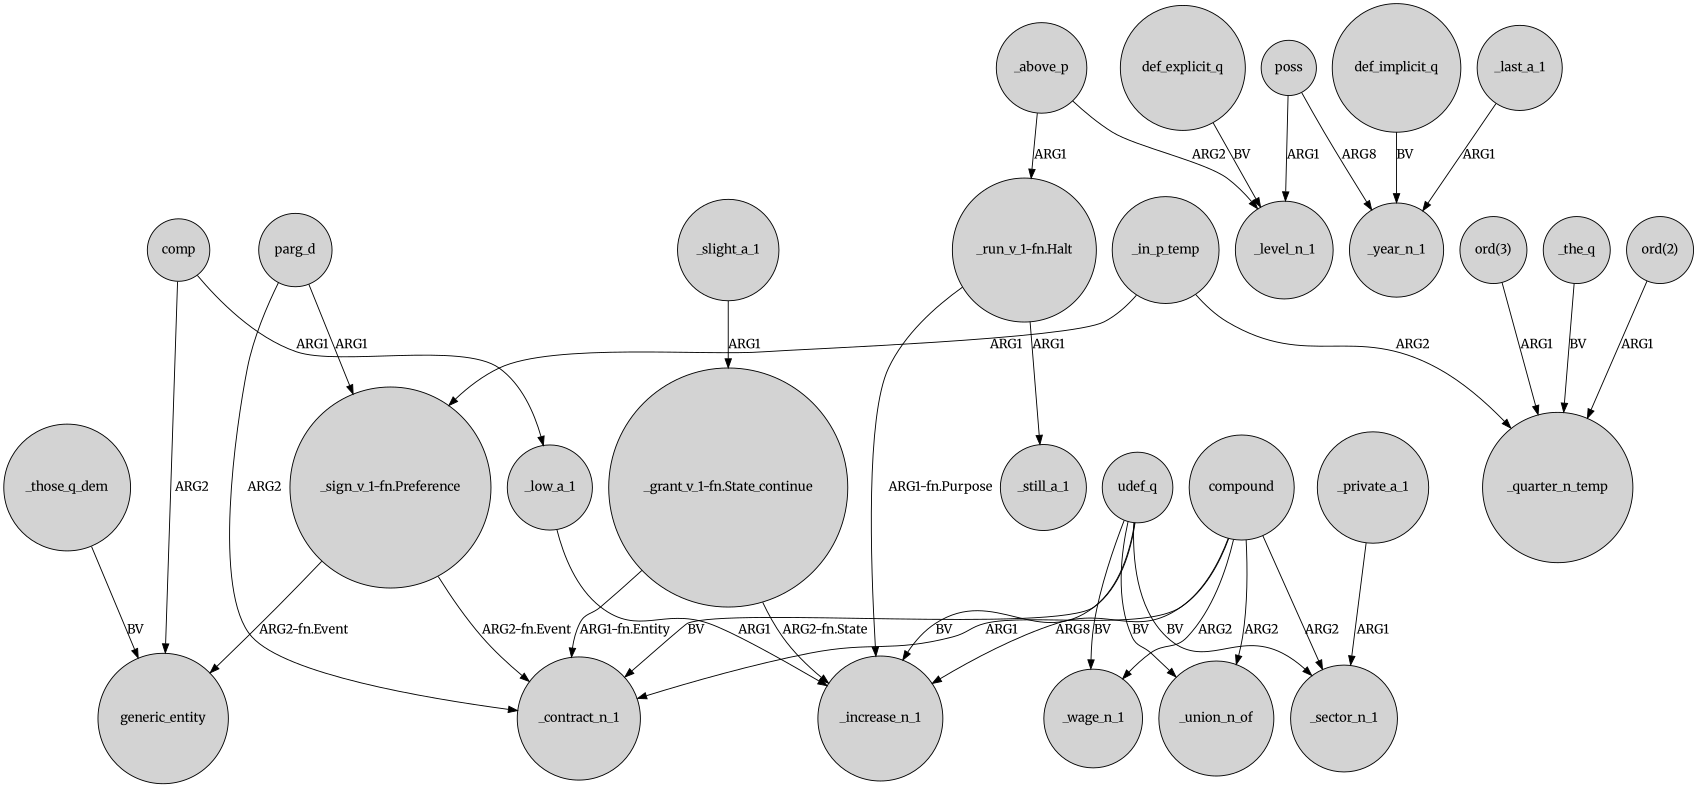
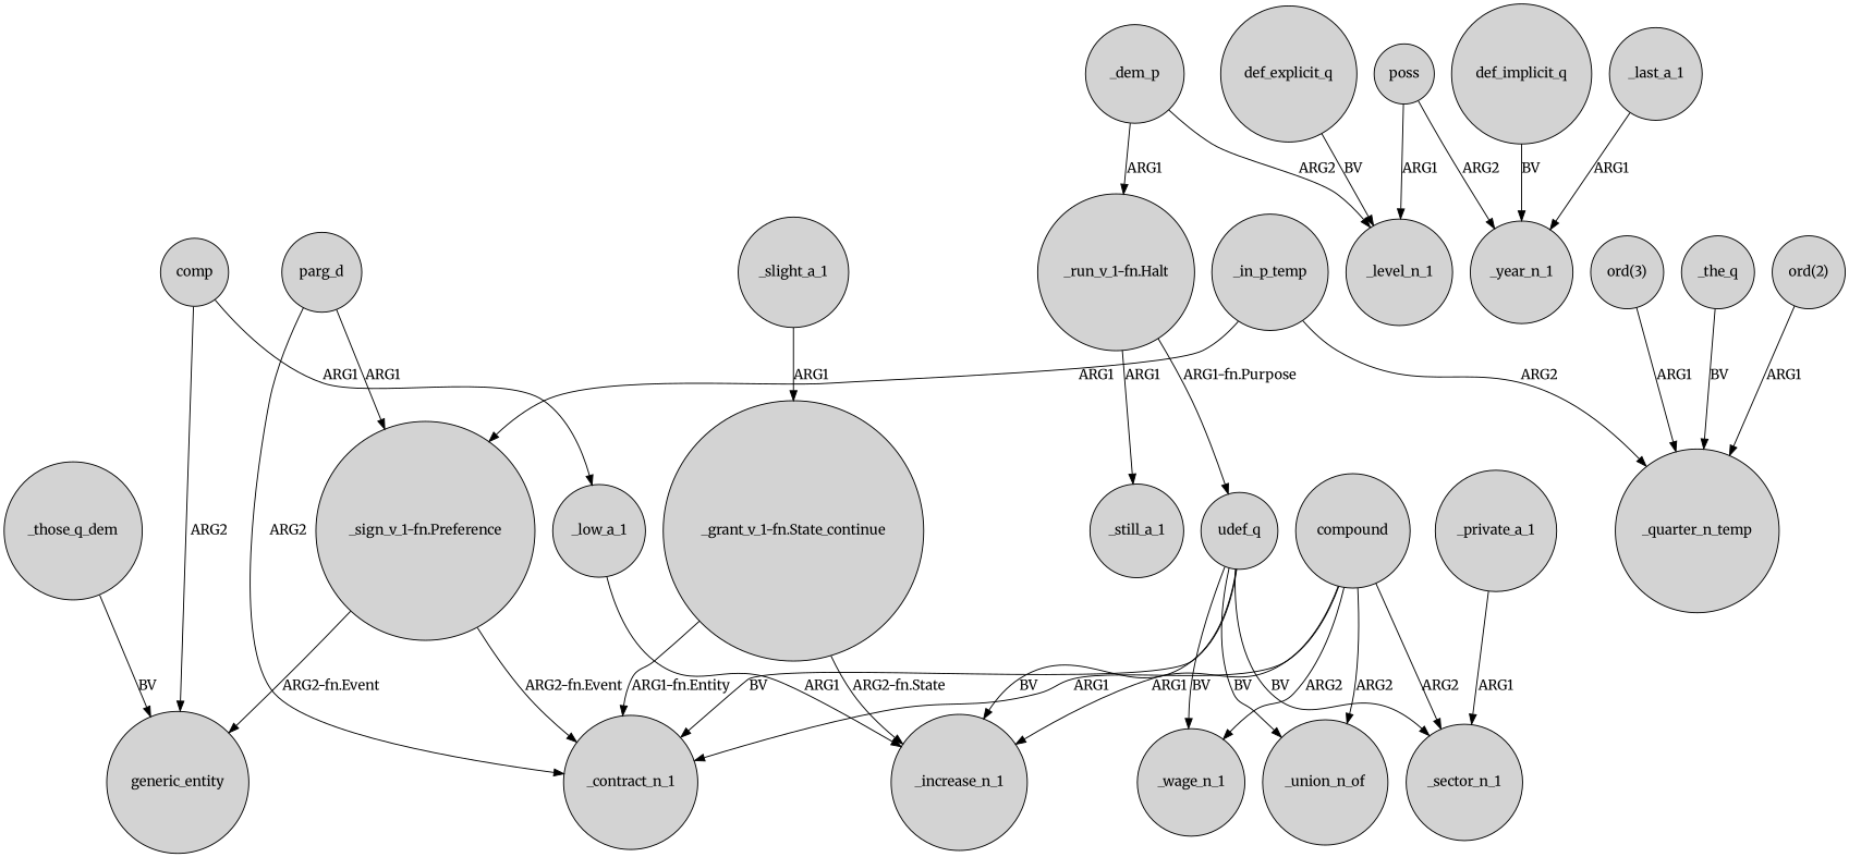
  digraph {
    fontname=Merriweather
    node [fontname=Merriweather shape=circle style=filled]
    edge [fontname=Merriweather]
    parg_d
    _contract_n_1
    "_sign_v_1-fn.Preference"
    generic_entity
    compound
    _union_n_of
    _increase_n_1
    _wage_n_1
    _sector_n_1
    _in_p_temp
    _quarter_n_temp
    _those_q_dem
    "_grant_v_1-fn.State_continue"
    comp
    _low_a_1
    "ord(3)"
    def_implicit_q
    _year_n_1
    _the_q
    poss
    _level_n_1
    udef_q
    _slight_a_1
    _private_a_1
    "_run_v_1-fn.Halt"
    _still_a_1
-   _above_p
+   _above_p [label=_dem_p]
    _last_a_1
    def_explicit_q
    "ord(2)"
    parg_d -> _contract_n_1 [label=ARG2]
    parg_d -> "_sign_v_1-fn.Preference" [label=ARG1]
    "_sign_v_1-fn.Preference" -> _contract_n_1 [label="ARG2-fn.Event"]
    "_sign_v_1-fn.Preference" -> generic_entity [label="ARG2-fn.Event"]
    compound -> _contract_n_1 [label=ARG1]
    compound -> _union_n_of [label=ARG2]
-   compound -> _increase_n_1 [label=ARG8]
+   compound -> _increase_n_1 [label=ARG1]
    compound -> _wage_n_1 [label=ARG2]
    compound -> _sector_n_1 [label=ARG2]
    _in_p_temp -> "_sign_v_1-fn.Preference" [label=ARG1]
    _in_p_temp -> _quarter_n_temp [label=ARG2]
    _those_q_dem -> generic_entity [label=BV]
    "_grant_v_1-fn.State_continue" -> _contract_n_1 [label="ARG1-fn.Entity"]
    "_grant_v_1-fn.State_continue" -> _increase_n_1 [label="ARG2-fn.State"]
    comp -> generic_entity [label=ARG2]
    comp -> _low_a_1 [label=ARG1]
    _low_a_1 -> _increase_n_1 [label=ARG1]
    "ord(3)" -> _quarter_n_temp [label=ARG1]
    def_implicit_q -> _year_n_1 [label=BV]
    _the_q -> _quarter_n_temp [label=BV]
-   poss -> _year_n_1 [label=ARG8]
+   poss -> _year_n_1 [label=ARG2]
    poss -> _level_n_1 [label=ARG1]
    udef_q -> _contract_n_1 [label=BV]
    udef_q -> _union_n_of [label=BV]
    udef_q -> _increase_n_1 [label=BV]
    udef_q -> _wage_n_1 [label=BV]
    udef_q -> _sector_n_1 [label=BV]
    _slight_a_1 -> "_grant_v_1-fn.State_continue" [label=ARG1]
    _private_a_1 -> _sector_n_1 [label=ARG1]
-   "_run_v_1-fn.Halt" -> _increase_n_1 [label="ARG1-fn.Purpose"]
+   "_run_v_1-fn.Halt" -> udef_q [label="ARG1-fn.Purpose"]
    "_run_v_1-fn.Halt" -> _still_a_1 [label=ARG1]
    _above_p -> _level_n_1 [label=ARG2]
    _above_p -> "_run_v_1-fn.Halt" [label=ARG1]
    _last_a_1 -> _year_n_1 [label=ARG1]
    def_explicit_q -> _level_n_1 [label=BV]
    "ord(2)" -> _quarter_n_temp [label=ARG1]
  }
